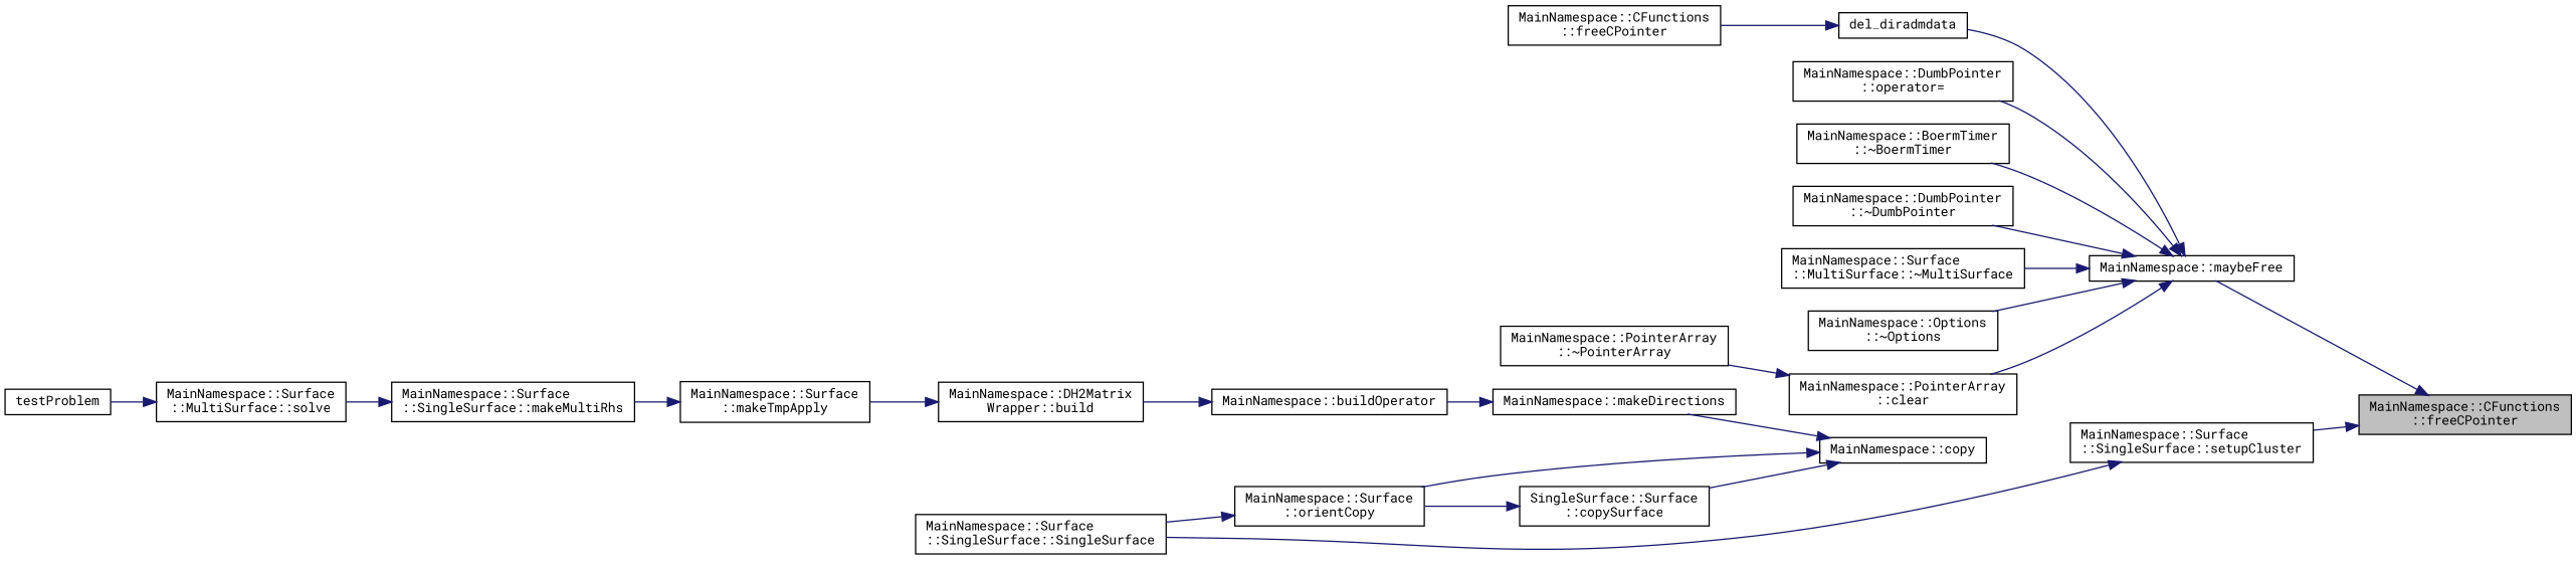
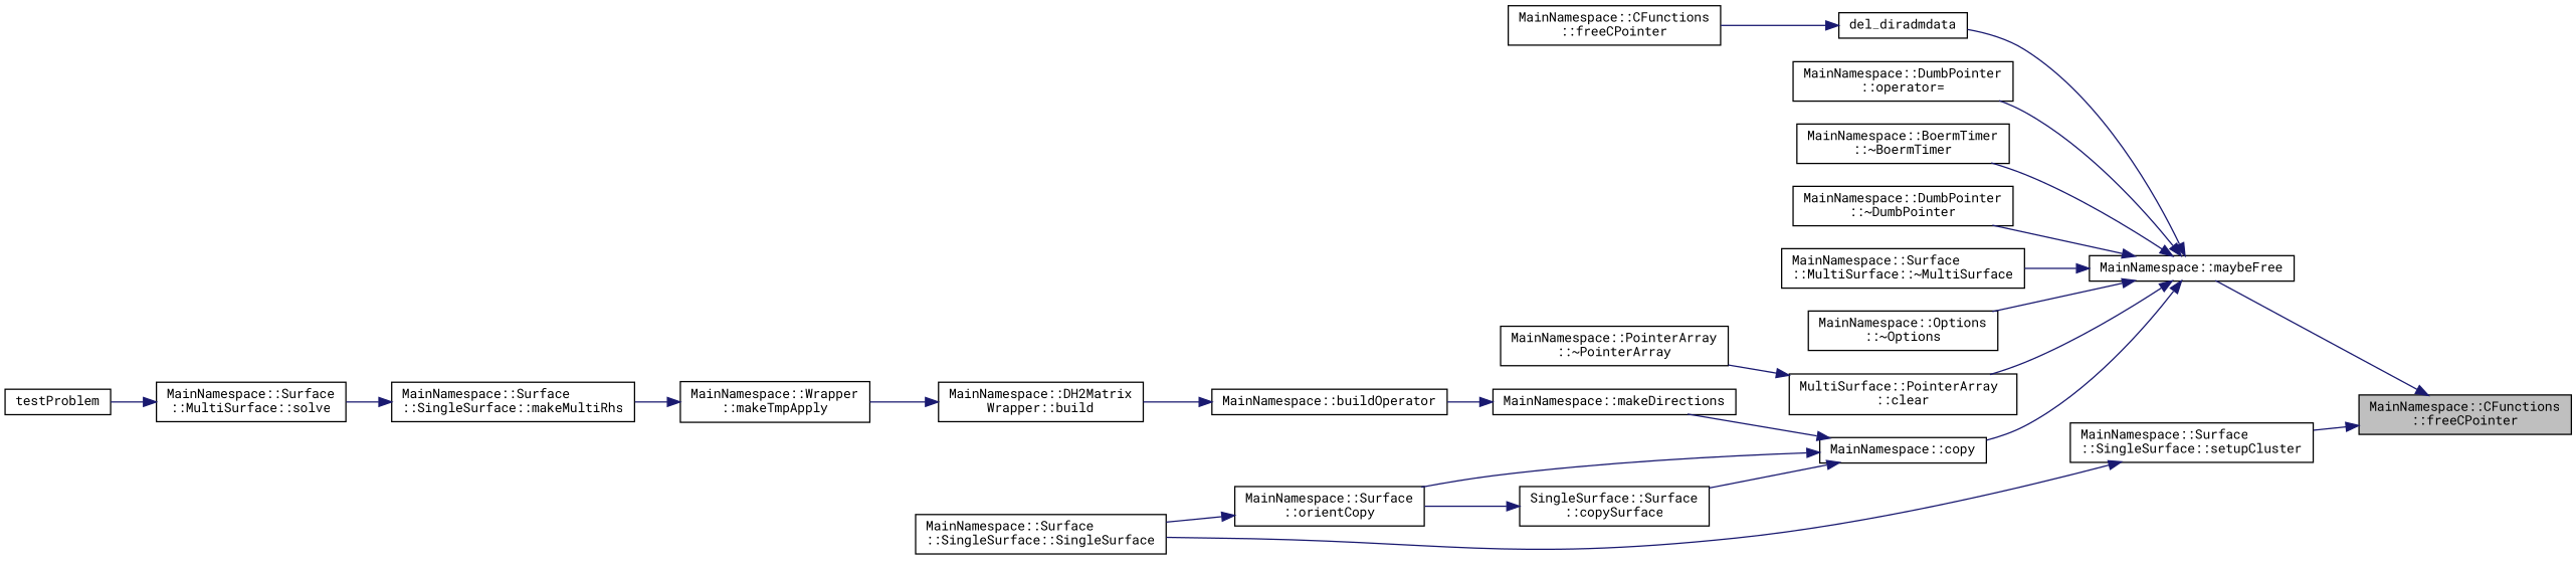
  digraph {
    fontname="Roboto Mono"
    rankdir=RL
    node [color=black fillcolor=white fontname="Roboto Mono" fontsize=10 shape=record style=filled]
    edge [color=midnightblue dir=back fontname="Roboto Mono" fontsize=10 labelfontname=Helvetica labelfontsize=10 style=solid]
    n1 [fillcolor=grey75 fontcolor=black height=0.2 label="MainNamespace::CFunctions\l::freeCPointer" width=0.4]
    n2 [height=0.2 label="MainNamespace::maybeFree" width=0.4]
    n3 [height=0.2 label="MainNamespace::Surface\l::SingleSurface::setupCluster" width=0.4]
    n4 [height=0.2 label="MainNamespace::BoermTimer\l::~BoermTimer" width=0.4]
    n5 [height=0.2 label="MainNamespace::DumbPointer\l::~DumbPointer" width=0.4]
    n6 [height=0.2 label="MainNamespace::Surface\l::MultiSurface::~MultiSurface" width=0.4]
    n7 [height=0.2 label="MainNamespace::Options\l::~Options" width=0.4]
-   n8 [height=0.2 label="MainNamespace::PointerArray\l::clear" width=0.4]
+   n8 [height=0.2 label="MultiSurface::PointerArray\l::clear" width=0.4]
    n9 [height=0.2 label="MainNamespace::copy" width=0.4]
    n10 [height=0.2 label=del_diradmdata width=0.4]
    n11 [height=0.2 label="MainNamespace::DumbPointer\l::operator=" width=0.4]
    n12 [height=0.2 label="MainNamespace::Surface\l::SingleSurface::SingleSurface" width=0.4]
    n13 [height=0.2 label="MainNamespace::PointerArray\l::~PointerArray" width=0.4]
    n14 [height=0.2 label="SingleSurface::Surface\l::copySurface" width=0.4]
    n15 [height=0.2 label="MainNamespace::Surface\l::orientCopy" width=0.4]
    n16 [height=0.2 label="MainNamespace::makeDirections" width=0.4]
    n17 [height=0.2 label="MainNamespace::CFunctions\l::freeCPointer" width=0.4]
    n18 [height=0.2 label="MainNamespace::buildOperator" width=0.4]
    n19 [height=0.2 label="MainNamespace::DH2Matrix\lWrapper::build" width=0.4]
-   n20 [height=0.2 label="MainNamespace::Surface\l::makeTmpApply" width=0.4]
+   n20 [height=0.2 label="MainNamespace::Wrapper\l::makeTmpApply" width=0.4]
    n21 [height=0.2 label="MainNamespace::Surface\l::SingleSurface::makeMultiRhs" width=0.4]
    n22 [height=0.2 label="MainNamespace::Surface\l::MultiSurface::solve" width=0.4]
    n23 [height=0.2 label=testProblem width=0.4]
    n1 -> n2
    n1 -> n3
    n2 -> n4
    n2 -> n5
    n2 -> n6
    n2 -> n7
    n2 -> n8
+   n2 -> n9
    n2 -> n10
    n2 -> n11
    n3 -> n12
    n8 -> n13
    n9 -> n14
    n9 -> n15
    n9 -> n16
    n10 -> n17
    n14 -> n15
    n15 -> n12
    n16 -> n18
    n18 -> n19
    n19 -> n20
    n20 -> n21
    n21 -> n22
    n22 -> n23
  }
